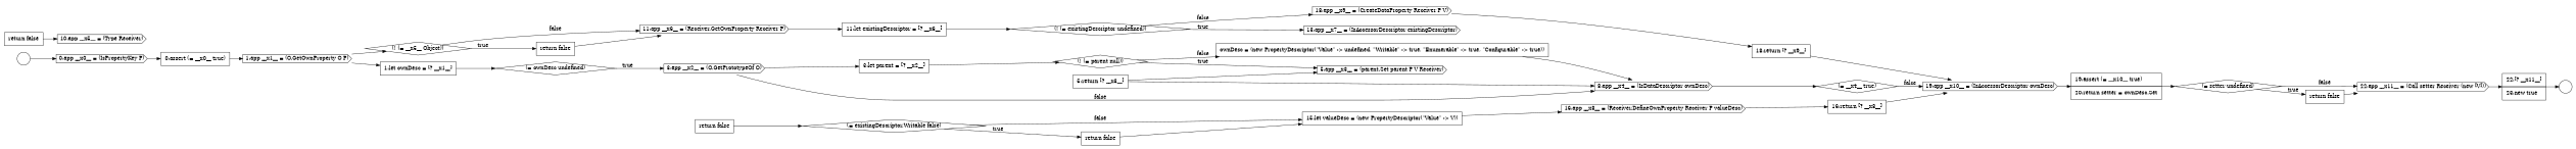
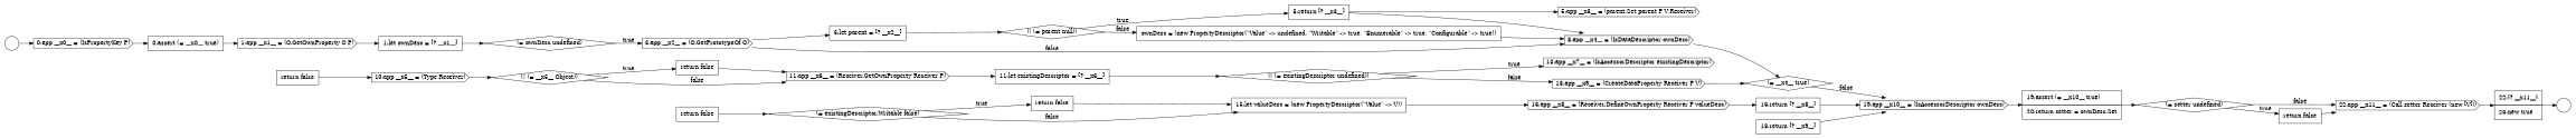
  digraph {
    rankdir=LR
    node [color=black fillcolor=white shape=none style=filled]
    edge [color=black]
    n1 [label=<<font color="black">     <table border="0" cellborder="1" cellspacing="0" cellpadding="10">       <tr><td align="left">19:assert (= __x10__ true)</td></tr>       <tr><td align="left">20:return setter = ownDesc.Set</td></tr>     </table>   </font>> margin=0]
    n2 [label=<<font color="black">(= setter undefined)</font>> shape=diamond]
    n3 [label=<<font color="black">22:app __x11__ = (Call setter Receiver (new [V]))</font>> shape=cds]
    n4 [label=<<font color="black">     <table border="0" cellborder="1" cellspacing="0" cellpadding="10">       <tr><td align="left">return false</td></tr>     </table>   </font>> margin=0]
    n5 [label=<<font color="black">     <table border="0" cellborder="1" cellspacing="0" cellpadding="10">       <tr><td align="left">5:return [? __x3__]</td></tr>     </table>   </font>> margin=0]
    n6 [label=<<font color="black">8:app __x4__ = (IsDataDescriptor ownDesc)</font>> shape=cds]
    n7 [label=<<font color="black">5:app __x3__ = (parent.Set parent P V Receiver)</font>> shape=cds]
    n8 [label=<<font color="black">(= __x4__ true)</font>> shape=diamond]
    n9 [label=<<font color="black">     <table border="0" cellborder="1" cellspacing="0" cellpadding="10">       <tr><td align="left">return false</td></tr>     </table>   </font>> margin=0]
    n10 [label=<<font color="black">10:app __x5__ = (Type Receiver)</font>> shape=cds]
    n11 [label=<<font color="black">(! (= __x5__ Object))</font>> shape=diamond]
    n12 [label=<<font color="black">11:app __x6__ = (Receiver.GetOwnProperty Receiver P)</font>> shape=cds]
    n13 [label=<<font color="black">     <table border="0" cellborder="1" cellspacing="0" cellpadding="10">       <tr><td align="left">11:let existingDescriptor = [? __x6__]</td></tr>     </table>   </font>> margin=0]
    n14 [label=<<font color="black">(! (= existingDescriptor undefined))</font>> shape=diamond]
    n15 [label=<<font color="black">16:app __x8__ = (Receiver.DefineOwnProperty Receiver P valueDesc)</font>> shape=cds]
    n16 [label=<<font color="black">     <table border="0" cellborder="1" cellspacing="0" cellpadding="10">       <tr><td align="left">16:return [? __x8__]</td></tr>     </table>   </font>> margin=0]
    n17 [label=<<font color="black">19:app __x10__ = (IsAccessorDescriptor ownDesc)</font>> shape=cds]
    n18 [label=<<font color="black">     <table border="0" cellborder="1" cellspacing="0" cellpadding="10">       <tr><td align="left">return false</td></tr>     </table>   </font>> margin=0]
    n19 [label=<<font color="black">(= existingDescriptor.Writable false)</font>> shape=diamond]
    n20 [label=<<font color="black">     <table border="0" cellborder="1" cellspacing="0" cellpadding="10">       <tr><td align="left">15:let valueDesc = (new PropertyDescriptor(&quot;Value&quot; -&gt; V))</td></tr>     </table>   </font>> margin=0]
    n21 [label=<<font color="black">     <table border="0" cellborder="1" cellspacing="0" cellpadding="10">       <tr><td align="left">return false</td></tr>     </table>   </font>> margin=0]
    n22 [label=<<font color="black">(= ownDesc undefined)</font>> shape=diamond]
    n23 [label=<<font color="black">3:app __x2__ = (O.GetPrototypeOf O)</font>> shape=cds]
    n24 [label=<<font color="black">     <table border="0" cellborder="1" cellspacing="0" cellpadding="10">       <tr><td align="left">3:let parent = [? __x2__]</td></tr>     </table>   </font>> margin=0]
    n25 [label=<<font color="black">(! (= parent null))</font>> shape=diamond]
    n26 [label=<<font color="black">     <table border="0" cellborder="1" cellspacing="0" cellpadding="10">       <tr><td align="left">22:[? __x11__]</td></tr>       <tr><td align="left">23:new true</td></tr>     </table>   </font>> margin=0]
    n27 [label=" " shape=circle]
    n28 [label=<<font color="black">     <table border="0" cellborder="1" cellspacing="0" cellpadding="10">       <tr><td align="left">ownDesc = (new PropertyDescriptor(&quot;Value&quot; -&gt; undefined, &quot;Writable&quot; -&gt; true, &quot;Enumerable&quot; -&gt; true, &quot;Configurable&quot; -&gt; true))</td></tr>     </table>   </font>> margin=0]
    n29 [label=<<font color="black">18:app __x9__ = (CreateDataProperty Receiver P V)</font>> shape=cds]
    n30 [label=<<font color="black">     <table border="0" cellborder="1" cellspacing="0" cellpadding="10">       <tr><td align="left">18:return [? __x9__]</td></tr>     </table>   </font>> margin=0]
    n31 [label=<<font color="black">     <table border="0" cellborder="1" cellspacing="0" cellpadding="10">       <tr><td align="left">return false</td></tr>     </table>   </font>> margin=0]
    n32 [label=<<font color="black">     <table border="0" cellborder="1" cellspacing="0" cellpadding="10">       <tr><td align="left">0:assert (= __x0__ true)</td></tr>     </table>   </font>> margin=0]
    n33 [label=<<font color="black">1:app __x1__ = (O.GetOwnProperty O P)</font>> shape=cds]
    n34 [label=<<font color="black">     <table border="0" cellborder="1" cellspacing="0" cellpadding="10">       <tr><td align="left">1:let ownDesc = [? __x1__]</td></tr>     </table>   </font>> margin=0]
    n35 [label=<<font color="black">0:app __x0__ = (IsPropertyKey P)</font>> shape=cds]
    n36 [label=<<font color="black">13:app __x7__ = (IsAccessorDescriptor existingDescriptor)</font>> shape=cds]
    n37 [label=" " shape=circle]
    n1 -> n2
    n2 -> n3 [label=<<font color="black">false</font>>]
    n2 -> n4 [label=<<font color="black">true</font>>]
    n3 -> n26
    n4 -> n3
    n5 -> n6
    n5 -> n7
    n6 -> n8
    n8 -> n17 [label=<<font color="black">false</font>>]
    n9 -> n10
-   n33 -> n11
+   n10 -> n11
    n11 -> n12 [label=<<font color="black">false</font>>]
    n11 -> n31 [label=<<font color="black">true</font>>]
    n12 -> n13
    n13 -> n14
    n14 -> n29 [label=<<font color="black">false</font>>]
    n14 -> n36 [label=<<font color="black">true</font>>]
    n15 -> n16
    n16 -> n17
    n17 -> n1
    n18 -> n19
    n19 -> n20 [label=<<font color="black">false</font>>]
    n19 -> n21 [label=<<font color="black">true</font>>]
    n20 -> n15
    n21 -> n20
    n22 -> n23 [label=<<font color="black">true</font>>]
    n23 -> n6 [label=<<font color="black">false</font>>]
    n23 -> n24
    n24 -> n25
-   n25 -> n7 [label=<<font color="black">true</font>>]
+   n25 -> n5 [label=<<font color="black">true</font>>]
    n25 -> n28 [label=<<font color="black">false</font>>]
    n26 -> n27
    n28 -> n6
-   n29 -> n30
+   n29 -> n8
    n30 -> n17
    n31 -> n12
    n32 -> n33
    n33 -> n34
    n34 -> n22
    n35 -> n32
    n37 -> n35
  }
